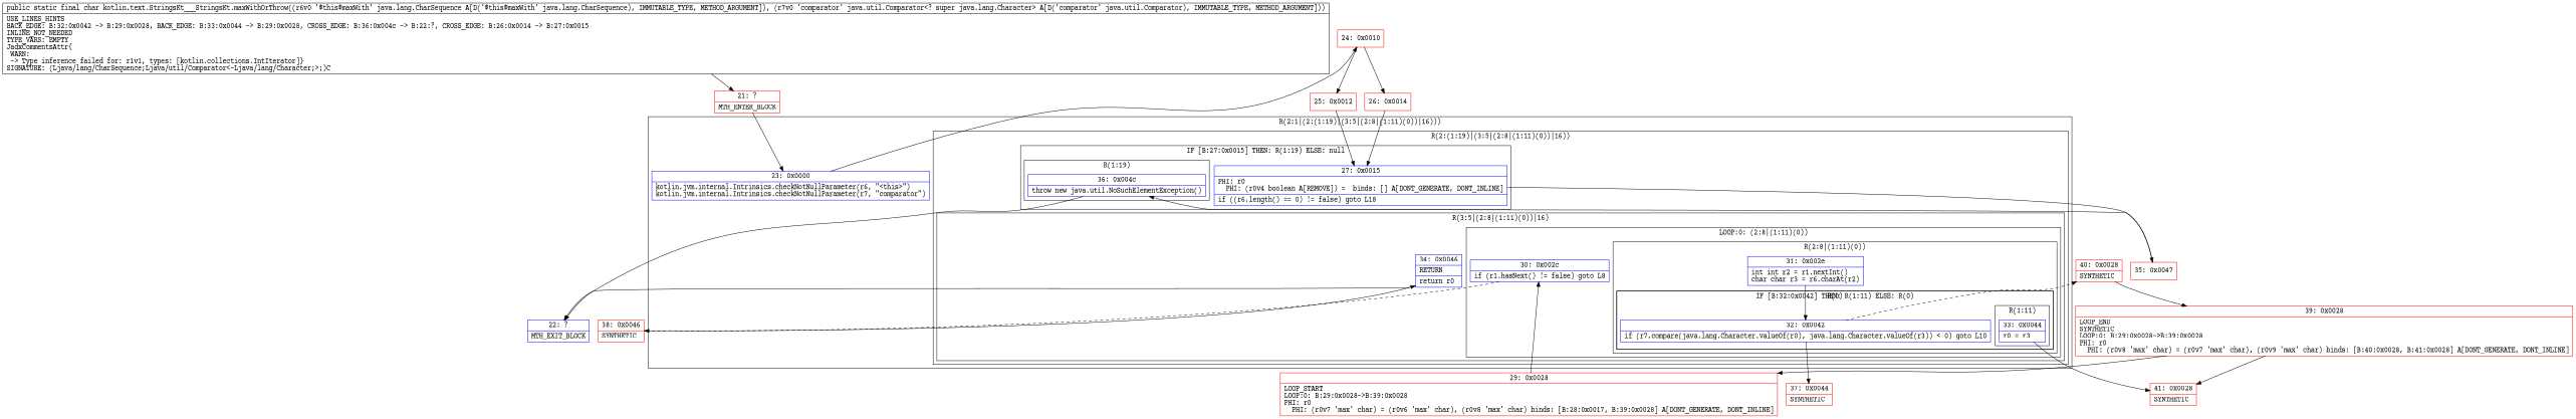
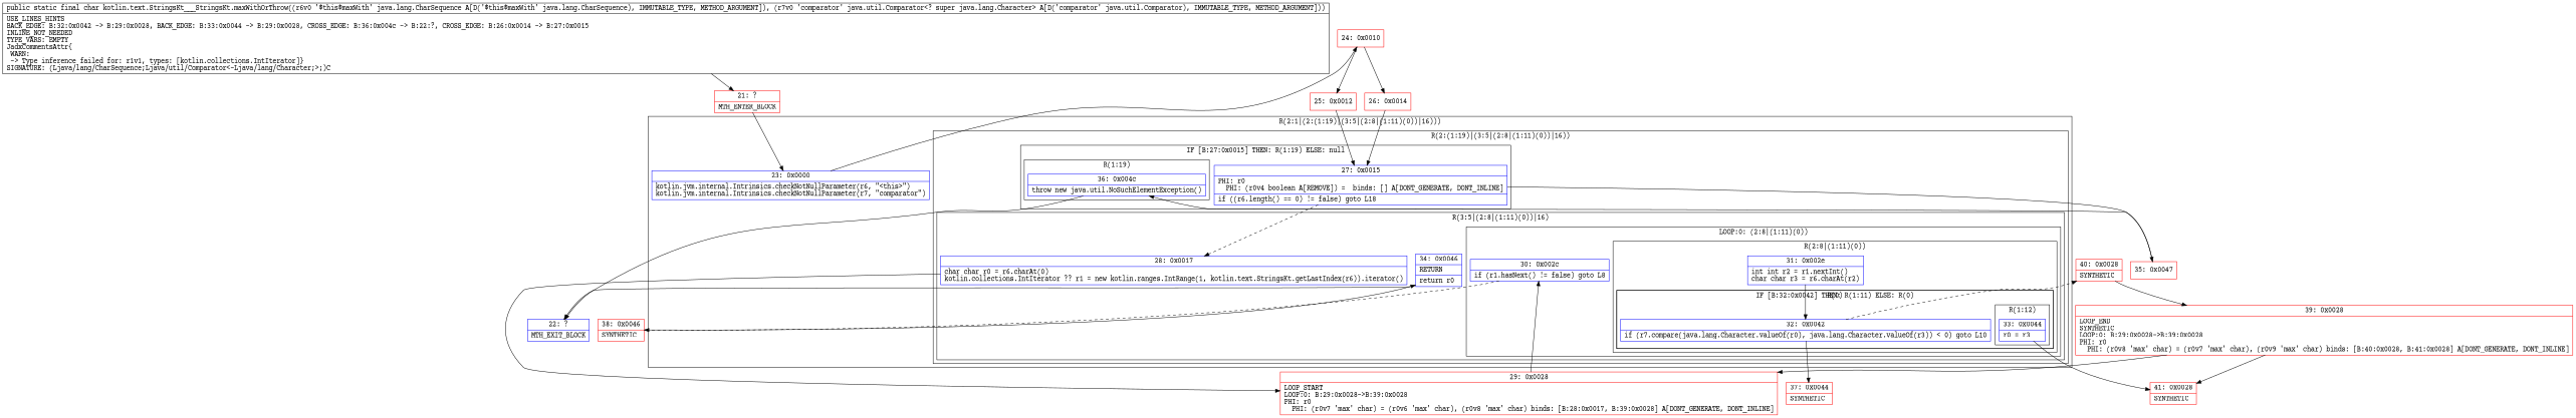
  digraph {
    fontname="Courier Prime"
    node [color=red fontname="Courier Prime" shape=record]
    edge [fontname="Courier Prime"]
    n1 [color=blue label="{36\:\ 0x004c|throw new java.util.NoSuchElementException()\l}"]
    n2 [color=blue label="{27\:\ 0x0015|PHI: r0 \l  PHI: (r0v4 boolean A[REMOVE]) =  binds: [] A[DONT_GENERATE, DONT_INLINE]\l|if ((r6.length() == 0) != false) goto L18\l}"]
    n3 [color=blue label="{33\:\ 0x0044|r0 = r3\l}"]
    n4 [color=blue label="{32\:\ 0x0042|if (r7.compare(java.lang.Character.valueOf(r0), java.lang.Character.valueOf(r3)) \< 0) goto L10\l}"]
    n5 [color=blue label="{31\:\ 0x002e|int int r2 = r1.nextInt()\lchar char r3 = r6.charAt(r2)\l}"]
    n6 [color=blue label="{30\:\ 0x002c|if (r1.hasNext() != false) goto L8\l}"]
+   n7 [color=blue label="{28\:\ 0x0017|char char r0 = r6.charAt(0)\lkotlin.collections.IntIterator ?? r1 = new kotlin.ranges.IntRange(1, kotlin.text.StringsKt.getLastIndex(r6)).iterator()\l}"]
    n8 [color=blue label="{34\:\ 0x0046|RETURN\l|return r0\l}"]
    n9 [color=blue label="{23\:\ 0x0000|kotlin.jvm.internal.Intrinsics.checkNotNullParameter(r6, \"\<this\>\")\lkotlin.jvm.internal.Intrinsics.checkNotNullParameter(r7, \"comparator\")\l}"]
    n10 [color=blue label="{22\:\ ?|MTH_EXIT_BLOCK\l}"]
    n11 [label="{35\:\ 0x0047}"]
    n12 [label="{41\:\ 0x0028|SYNTHETIC\l}"]
    n13 [label="{37\:\ 0x0044|SYNTHETIC\l}"]
    n14 [label="{40\:\ 0x0028|SYNTHETIC\l}"]
    n15 [label="{38\:\ 0x0046|SYNTHETIC\l}"]
    n16 [label="{29\:\ 0x0028|LOOP_START\lLOOP:0: B:29:0x0028\-\>B:39:0x0028\lPHI: r0 \l  PHI: (r0v7 'max' char) = (r0v6 'max' char), (r0v8 'max' char) binds: [B:28:0x0017, B:39:0x0028] A[DONT_GENERATE, DONT_INLINE]\l}"]
    n17 [label="{24\:\ 0x0010}"]
    n18 [label="{25\:\ 0x0012}"]
    n19 [label="{26\:\ 0x0014}"]
    n20 [label="{39\:\ 0x0028|LOOP_END\lSYNTHETIC\lLOOP:0: B:29:0x0028\-\>B:39:0x0028\lPHI: r0 \l  PHI: (r0v8 'max' char) = (r0v7 'max' char), (r0v9 'max' char) binds: [B:40:0x0028, B:41:0x0028] A[DONT_GENERATE, DONT_INLINE]\l}"]
    n21 [label="{21\:\ ?|MTH_ENTER_BLOCK\l}"]
    n22 [label="{public static final char kotlin.text.StringsKt___StringsKt.maxWithOrThrow((r6v0 '$this$maxWith' java.lang.CharSequence A[D('$this$maxWith' java.lang.CharSequence), IMMUTABLE_TYPE, METHOD_ARGUMENT]), (r7v0 'comparator' java.util.Comparator\<? super java.lang.Character\> A[D('comparator' java.util.Comparator), IMMUTABLE_TYPE, METHOD_ARGUMENT]))  | USE_LINES_HINTS\lBACK_EDGE: B:32:0x0042 \-\> B:29:0x0028, BACK_EDGE: B:33:0x0044 \-\> B:29:0x0028, CROSS_EDGE: B:36:0x004c \-\> B:22:?, CROSS_EDGE: B:26:0x0014 \-\> B:27:0x0015\lINLINE_NOT_NEEDED\lTYPE_VARS: EMPTY\lJadxCommentsAttr\{\l WARN: \l \-\> Type inference failed for: r1v1, types: [kotlin.collections.IntIterator]\}\lSIGNATURE: (Ljava\/lang\/CharSequence;Ljava\/util\/Comparator\<\-Ljava\/lang\/Character;\>;)C\l}" color=""]
    subgraph cluster_1 {
      label="R(2:1|(2:(1:19)|(3:5|(2:8|(1:11)(0))|16)))"
      n9
      subgraph cluster_2 {
        label="R(2:(1:19)|(3:5|(2:8|(1:11)(0))|16))"
        subgraph cluster_3 {
          label="IF [B:27:0x0015] THEN: R(1:19) ELSE: null"
          n2
          subgraph cluster_4 {
            label="R(1:19)"
            n1
          }
        }
        subgraph cluster_5 {
          label="R(3:5|(2:8|(1:11)(0))|16)"
+         n7
          n8
          subgraph cluster_6 {
            label="LOOP:0: (2:8|(1:11)(0))"
            n6
            subgraph cluster_7 {
              label="R(2:8|(1:11)(0))"
              n5
              subgraph cluster_8 {
                label="IF [B:32:0x0042] THEN: R(1:11) ELSE: R(0)"
                n4
                subgraph cluster_9 {
-                 label="R(1:11)"
+                 label="R(1:12)"
                  n3
                }
                subgraph cluster_10 {
                  label="R(0)"
                }
              }
            }
          }
        }
      }
    }
    n1 -> n10
+   n2 -> n7 [style=dashed]
    n2 -> n11
    n3 -> n12
    n4 -> n13
    n4 -> n14 [style=dashed]
    n5 -> n4
    n6 -> n15 [style=dashed]
+   n7 -> n16
    n8 -> n10
    n9 -> n17
    n11 -> n1
    n14 -> n20
    n15 -> n8
    n16 -> n6
    n17 -> n18
    n17 -> n19
    n18 -> n2
    n19 -> n2
    n20 -> n12
    n20 -> n16
    n21 -> n9
    n22 -> n21
  }
